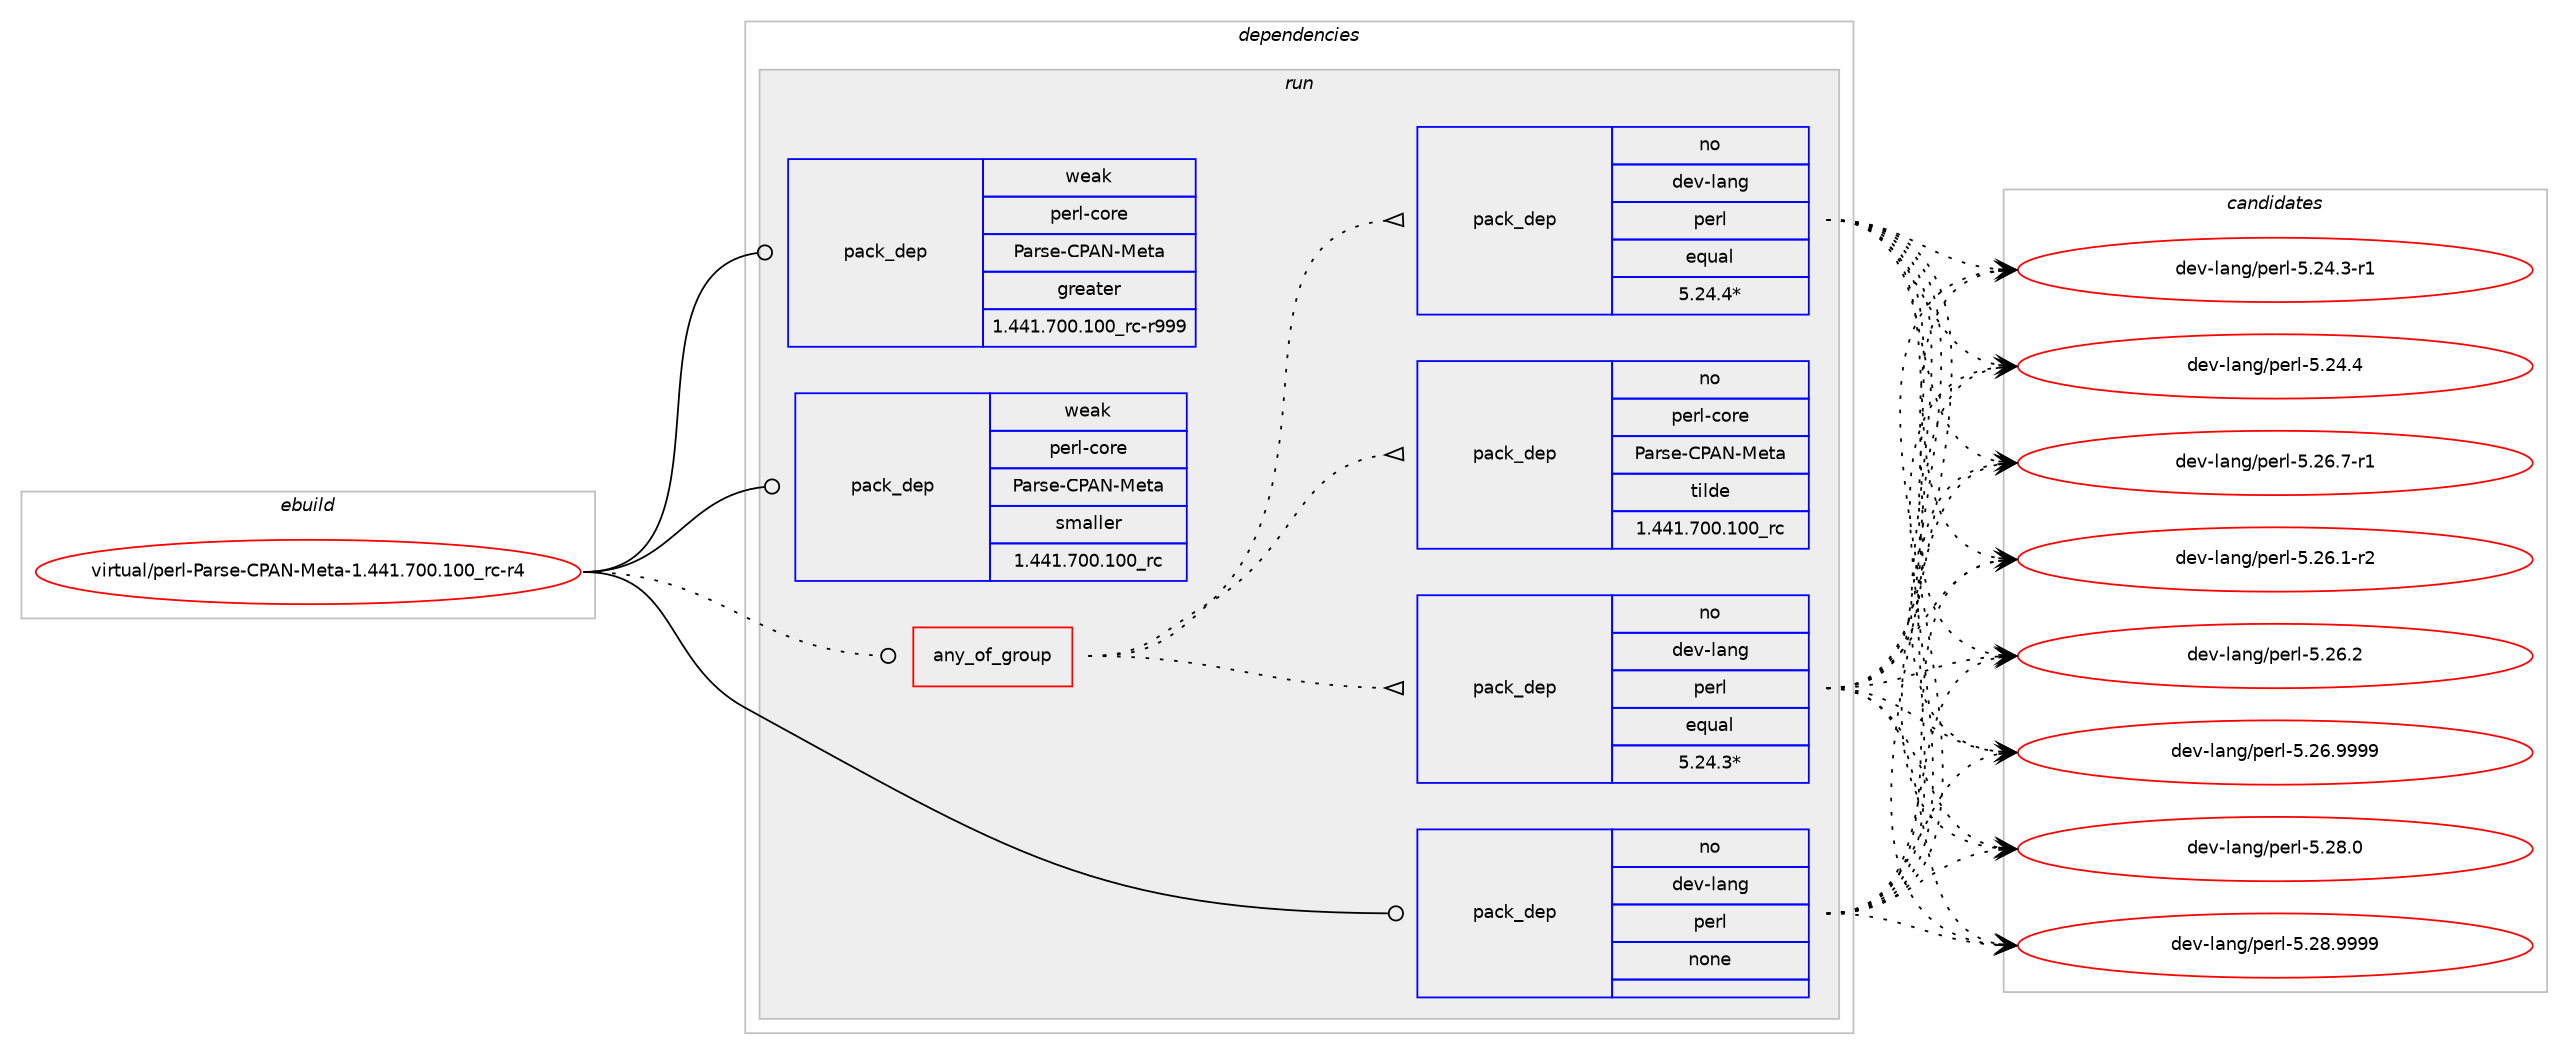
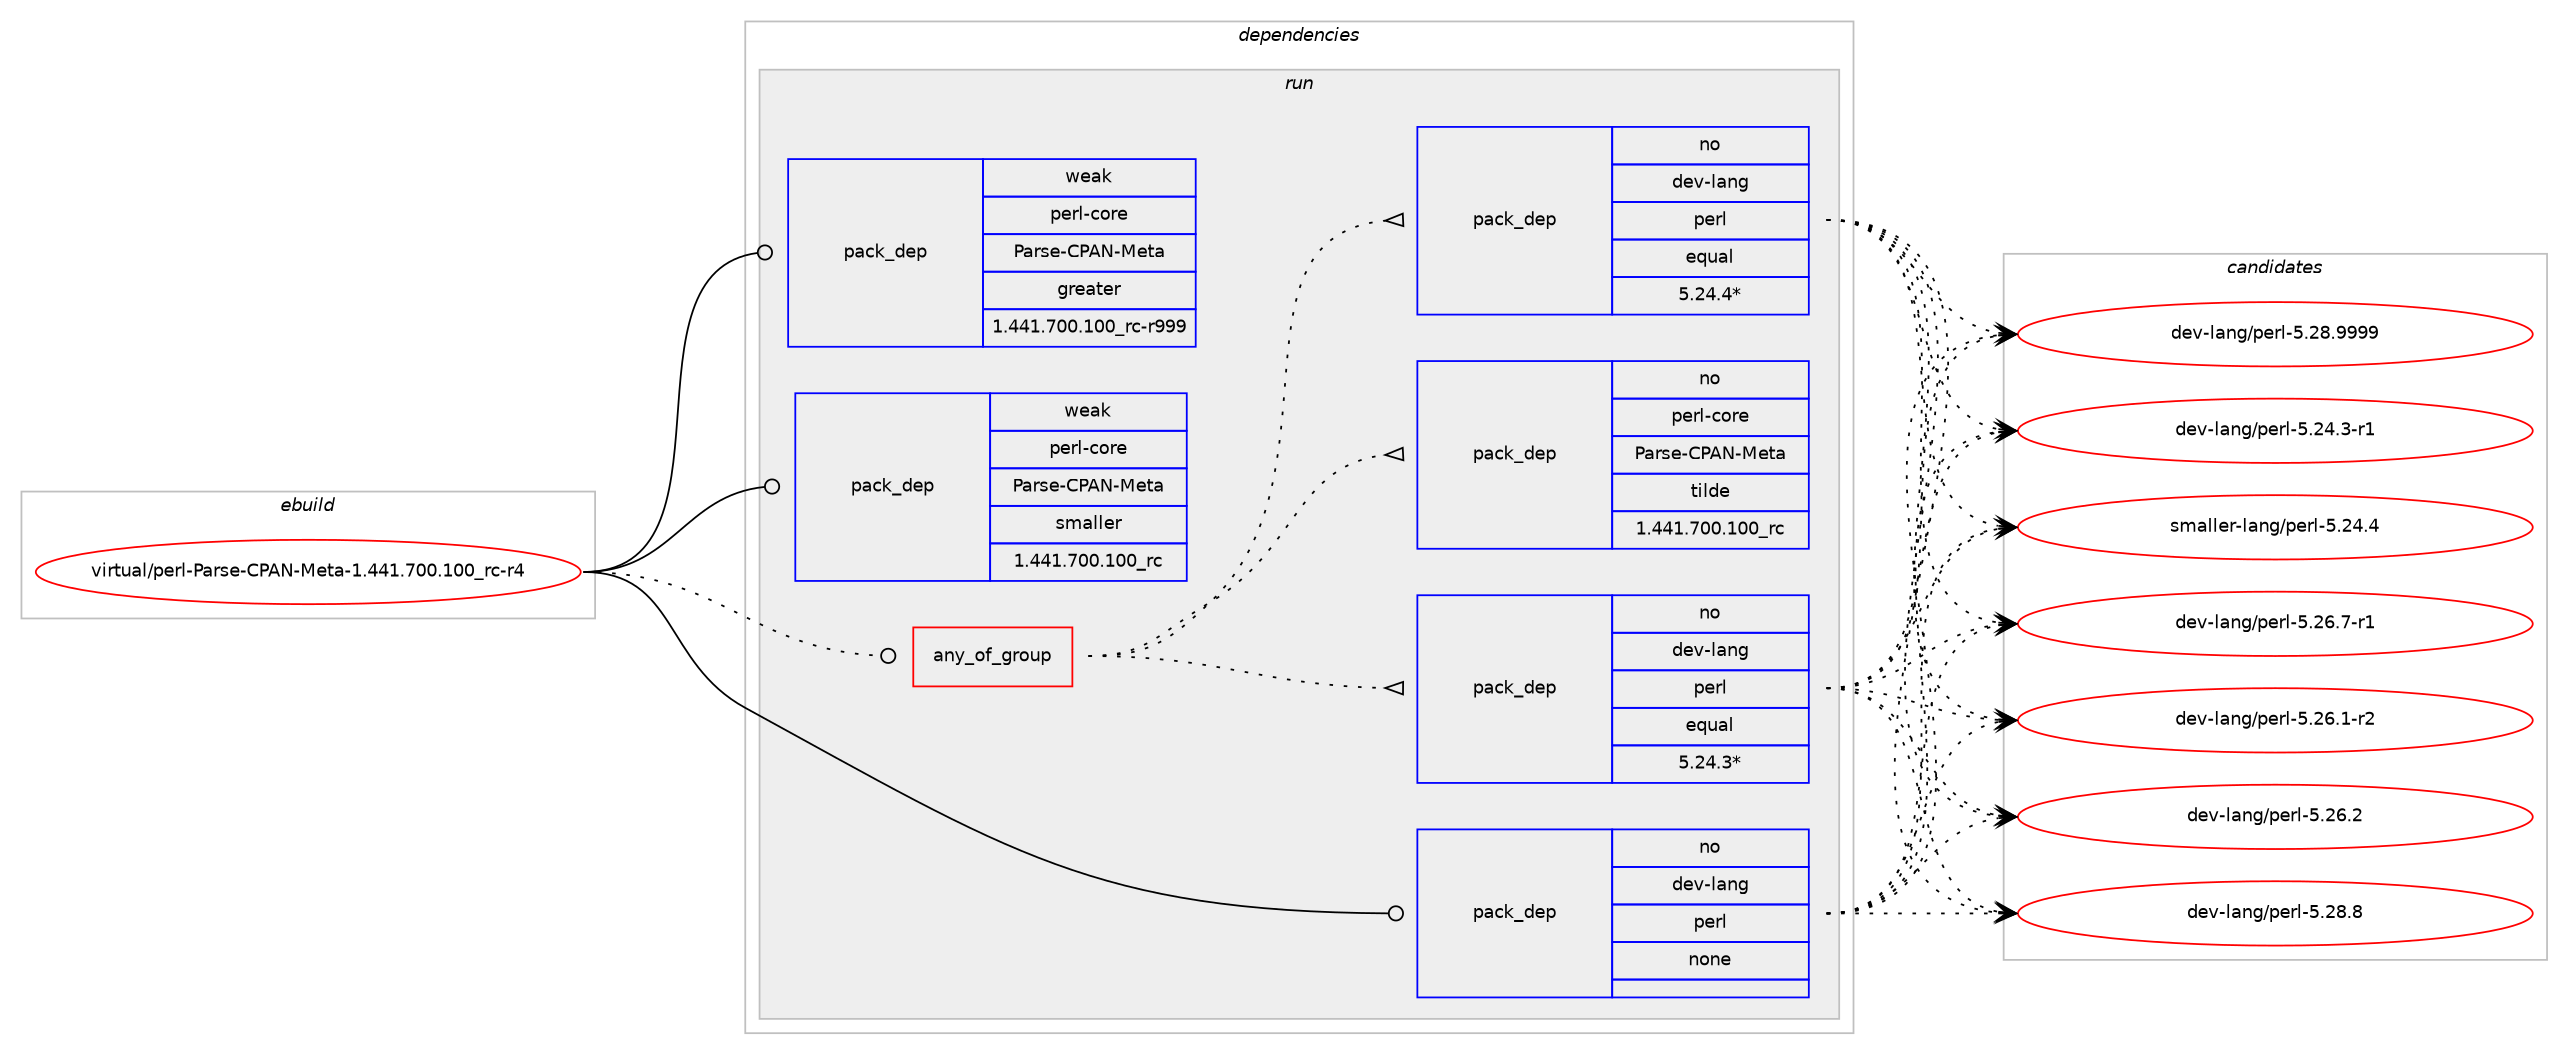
  digraph {
    compound=true
    concentrate=true
    fontname=Helvetica
    fontsize=10
    newrank=true
    rankdir=LR
    ranksep=1.5
    node [color=red fontname=Helvetica fontsize=10]
    edge [arrowhead=vee headport=w style=dotted tailport=e weight=100]
    n1 [label="virtual/perl-Parse-CPAN-Meta-1.441.700.100_rc-r4" width=4]
    n2 [color=blue label=<<TABLE BORDER="0" CELLBORDER="1" CELLSPACING="0" CELLPADDING="4" WIDTH="220"><TR><TD ROWSPAN="6" CELLPADDING="30">pack_dep</TD></TR><TR><TD WIDTH="110">no</TD></TR><TR><TD>perl-core</TD></TR><TR><TD>Parse-CPAN-Meta</TD></TR><TR><TD>tilde</TD></TR><TR><TD>1.441.700.100_rc</TD></TR></TABLE>> shape=none]
    n3 [color=blue label=<<TABLE BORDER="0" CELLBORDER="1" CELLSPACING="0" CELLPADDING="4" WIDTH="220"><TR><TD ROWSPAN="6" CELLPADDING="30">pack_dep</TD></TR><TR><TD WIDTH="110">no</TD></TR><TR><TD>dev-lang</TD></TR><TR><TD>perl</TD></TR><TR><TD>equal</TD></TR><TR><TD>5.24.4*</TD></TR></TABLE>> shape=none]
    n4 [color=blue label=<<TABLE BORDER="0" CELLBORDER="1" CELLSPACING="0" CELLPADDING="4" WIDTH="220"><TR><TD ROWSPAN="6" CELLPADDING="30">pack_dep</TD></TR><TR><TD WIDTH="110">no</TD></TR><TR><TD>dev-lang</TD></TR><TR><TD>perl</TD></TR><TR><TD>equal</TD></TR><TR><TD>5.24.3*</TD></TR></TABLE>> shape=none]
    n5 [label=<<TABLE BORDER="0" CELLBORDER="1" CELLSPACING="0" CELLPADDING="4"><TR><TD CELLPADDING="10">any_of_group</TD></TR></TABLE>> shape=none]
    n6 [color=blue label=<<TABLE BORDER="0" CELLBORDER="1" CELLSPACING="0" CELLPADDING="4" WIDTH="220"><TR><TD ROWSPAN="6" CELLPADDING="30">pack_dep</TD></TR><TR><TD WIDTH="110">no</TD></TR><TR><TD>dev-lang</TD></TR><TR><TD>perl</TD></TR><TR><TD>none</TD></TR><TR><TD></TD></TR></TABLE>> shape=none]
    n7 [color=blue label=<<TABLE BORDER="0" CELLBORDER="1" CELLSPACING="0" CELLPADDING="4" WIDTH="220"><TR><TD ROWSPAN="6" CELLPADDING="30">pack_dep</TD></TR><TR><TD WIDTH="110">weak</TD></TR><TR><TD>perl-core</TD></TR><TR><TD>Parse-CPAN-Meta</TD></TR><TR><TD>greater</TD></TR><TR><TD>1.441.700.100_rc-r999</TD></TR></TABLE>> shape=none]
    n8 [color=blue label=<<TABLE BORDER="0" CELLBORDER="1" CELLSPACING="0" CELLPADDING="4" WIDTH="220"><TR><TD ROWSPAN="6" CELLPADDING="30">pack_dep</TD></TR><TR><TD WIDTH="110">weak</TD></TR><TR><TD>perl-core</TD></TR><TR><TD>Parse-CPAN-Meta</TD></TR><TR><TD>smaller</TD></TR><TR><TD>1.441.700.100_rc</TD></TR></TABLE>> shape=none]
    n9 [label="dev-lang/perl-5.24.3-r1" width=4]
-   n10 [label="dev-lang/perl-5.24.4" width=4]
+   n10 [label="smaller-lang/perl-5.24.4" width=4]
    n11 [label="dev-lang/perl-5.26.7-r1" width=4]
    n12 [label="dev-lang/perl-5.26.1-r2" width=4]
    n13 [label="dev-lang/perl-5.26.2" width=4]
-   n14 [label="dev-lang/perl-5.26.9999" width=4]
-   n15 [label="dev-lang/perl-5.28.0" width=4]
+   n15 [label="dev-lang/perl-5.28.8" width=4]
    n16 [label="dev-lang/perl-5.28.9999" width=4]
    subgraph cluster_1 {
      color=gray
      label=<<i>ebuild</i>>
      rank=same
      n1
    }
    subgraph cluster_2 {
      color=gray
      label=<<i>dependencies</i>>
      subgraph cluster_3 {
        color=gray
        fillcolor="#eeeeee"
        label=<<i>compile</i>>
        style=filled
      }
      subgraph cluster_4 {
        color=gray
        fillcolor="#eeeeee"
        label=<<i>compile and run</i>>
        style=filled
      }
      subgraph cluster_5 {
        color=gray
        fillcolor="#eeeeee"
        label=<<i>run</i>>
        style=filled
        subgraph sub_6 {
          color=gray
          fillcolor="#eeeeee"
          label=<<i>run</i>>
          style=filled
          n5
          subgraph sub_7 {
            color=gray
            fillcolor="#eeeeee"
            label=<<i>run</i>>
            style=filled
            n2
          }
          subgraph sub_8 {
            color=gray
            fillcolor="#eeeeee"
            label=<<i>run</i>>
            style=filled
            n3
          }
          subgraph sub_9 {
            color=gray
            fillcolor="#eeeeee"
            label=<<i>run</i>>
            style=filled
            n4
          }
        }
        subgraph sub_10 {
          color=gray
          fillcolor="#eeeeee"
          label=<<i>run</i>>
          style=filled
          n6
        }
        subgraph sub_11 {
          color=gray
          fillcolor="#eeeeee"
          label=<<i>run</i>>
          style=filled
          n7
        }
        subgraph sub_12 {
          color=gray
          fillcolor="#eeeeee"
          label=<<i>run</i>>
          style=filled
          n8
        }
      }
    }
    subgraph cluster_13 {
      color=gray
      label=<<i>candidates</i>>
      rank=same
      subgraph sub_14 {
        color=black
        label=<<i>candidates</i>>
        nodesep=1
        rank=same
        n9
        n10
        n11
        n12
        n13
-       n14
        n15
        n16
      }
      subgraph sub_15 {
        color=black
        label=<<i>candidates</i>>
        nodesep=1
        rank=same
        n9
        n10
        n11
        n12
        n13
-       n14
        n15
        n16
      }
      subgraph sub_16 {
        color=black
        label=<<i>candidates</i>>
        nodesep=1
        rank=same
      }
      subgraph sub_17 {
        color=black
        label=<<i>candidates</i>>
        nodesep=1
        rank=same
        n9
        n10
        n11
        n12
        n13
-       n14
        n15
        n16
      }
      subgraph sub_18 {
        color=black
        label=<<i>candidates</i>>
        nodesep=1
        rank=same
      }
      subgraph sub_19 {
        color=black
        label=<<i>candidates</i>>
        nodesep=1
        rank=same
      }
    }
    n1 -> n5 [arrowhead=odot weight=20]
    n1 -> n6 [arrowhead=odot style=solid weight=20]
    n1 -> n7 [arrowhead=odot style=solid weight=20]
    n1 -> n8 [arrowhead=odot style=solid weight=20]
    n3 -> n9
    n3 -> n10
    n3 -> n11
    n3 -> n12
    n3 -> n13
-   n3 -> n14
    n3 -> n15
    n3 -> n16
    n4 -> n9
    n4 -> n10
    n4 -> n11
    n4 -> n12
    n4 -> n13
-   n4 -> n14
    n4 -> n15
    n4 -> n16
    n5 -> n2 [arrowhead=oinv weight=20]
    n5 -> n3 [arrowhead=oinv weight=20]
    n5 -> n4 [arrowhead=oinv weight=20]
    n6 -> n9
    n6 -> n10
    n6 -> n11
    n6 -> n12
    n6 -> n13
-   n6 -> n14
    n6 -> n15
    n6 -> n16
  }
